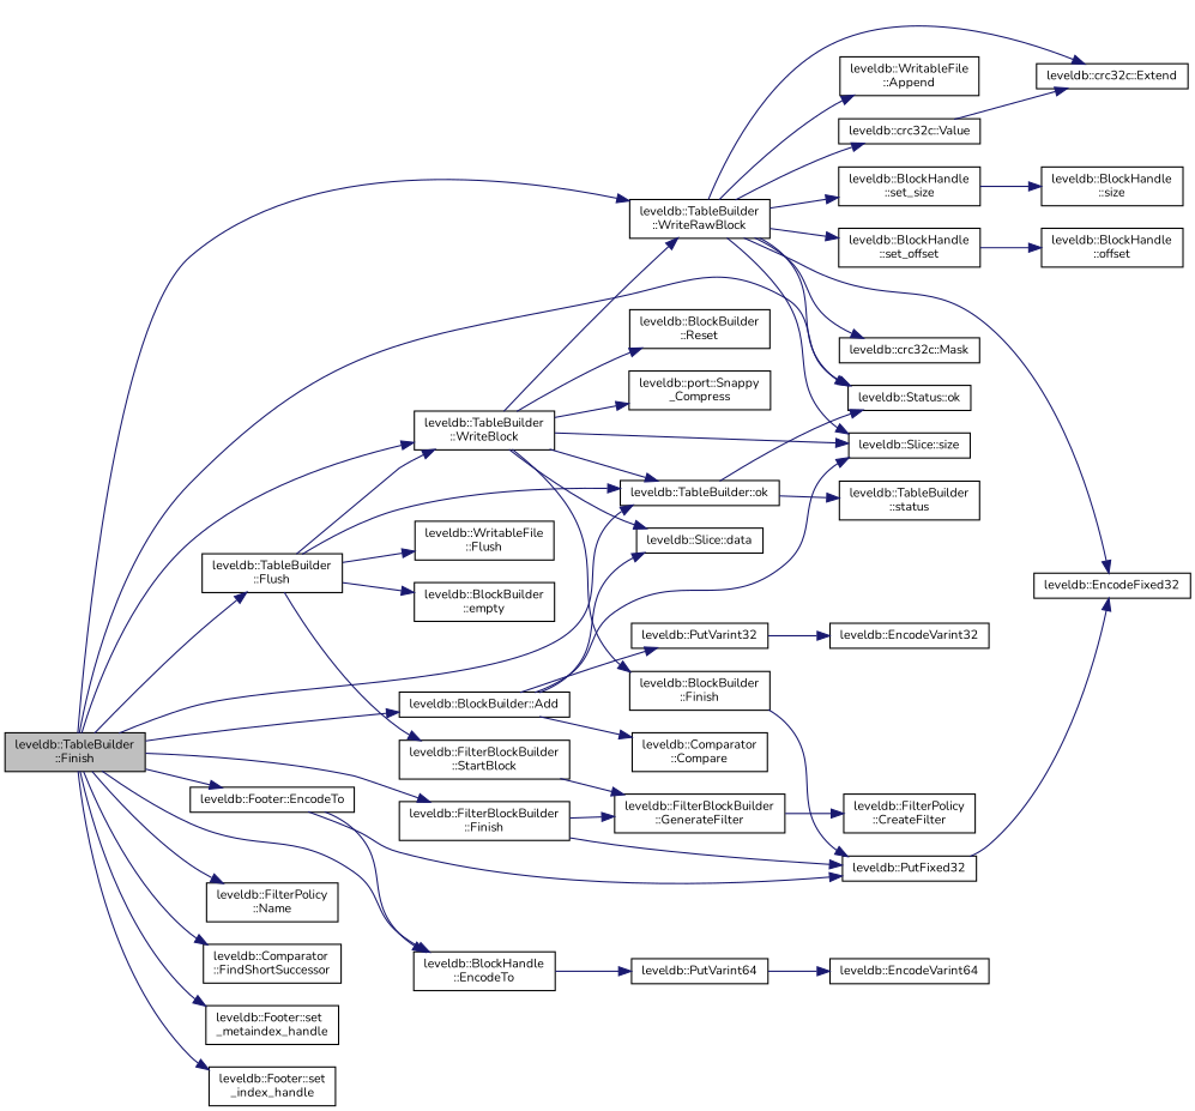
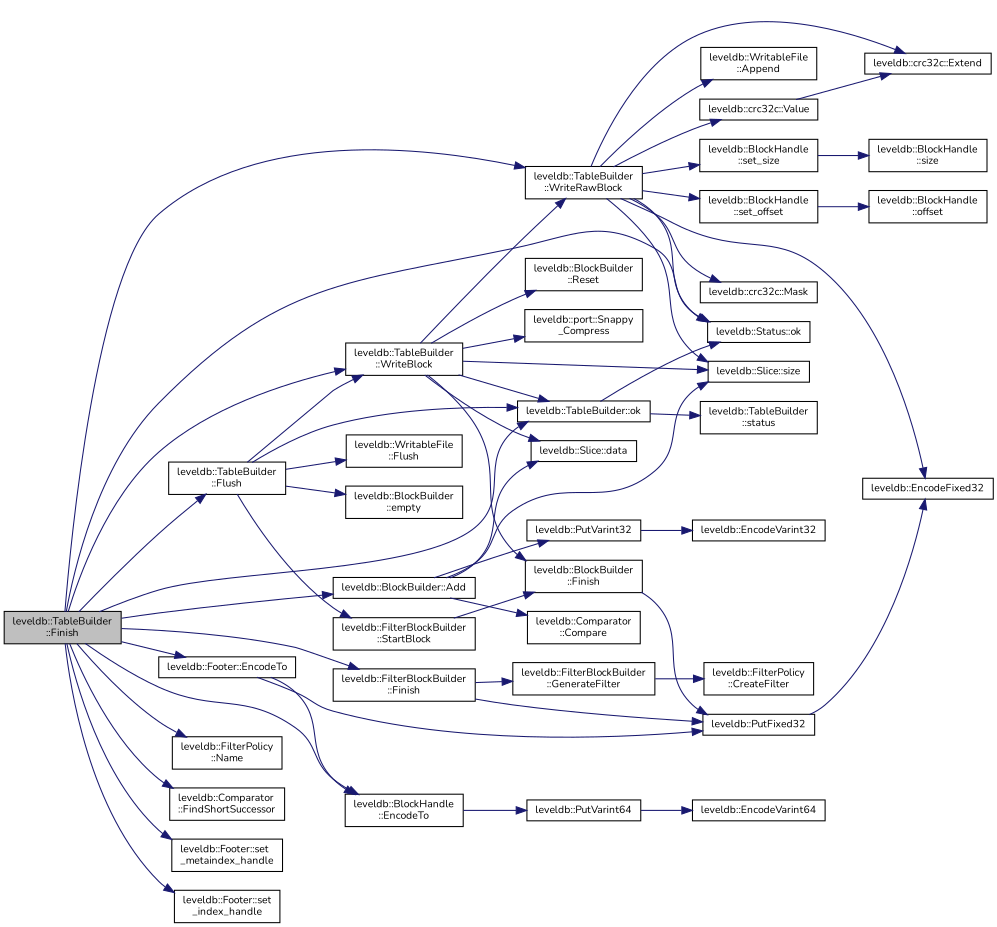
  digraph {
    fontname=Nunito
    rankdir=LR
    node [color=black fillcolor=white fontname=Nunito fontsize=10 shape=record style=filled]
    edge [color=midnightblue fontname=Nunito fontsize=10 labelfontname=Helvetica labelfontsize=10 style=solid]
    n1 [fillcolor=grey75 fontcolor=black height=0.2 label="leveldb::TableBuilder\l::Finish" width=0.4]
    n2 [height=0.2 label="leveldb::TableBuilder\l::Flush" width=0.4]
    n3 [height=0.2 label="leveldb::TableBuilder::ok" width=0.4]
    n4 [height=0.2 label="leveldb::Status::ok" width=0.4]
    n5 [height=0.2 label="leveldb::TableBuilder\l::WriteBlock" width=0.4]
    n6 [height=0.2 label="leveldb::TableBuilder\l::WriteRawBlock" width=0.4]
    n7 [height=0.2 label="leveldb::FilterBlockBuilder\l::Finish" width=0.4]
    n8 [height=0.2 label="leveldb::FilterPolicy\l::Name" width=0.4]
    n9 [height=0.2 label="leveldb::BlockHandle\l::EncodeTo" width=0.4]
    n10 [height=0.2 label="leveldb::BlockBuilder::Add" width=0.4]
    n11 [height=0.2 label="leveldb::Comparator\l::FindShortSuccessor" width=0.4]
    n12 [height=0.2 label="leveldb::Footer::set\l_metaindex_handle" width=0.4]
    n13 [height=0.2 label="leveldb::Footer::set\l_index_handle" width=0.4]
    n14 [height=0.2 label="leveldb::Footer::EncodeTo" width=0.4]
    n15 [height=0.2 label="leveldb::BlockBuilder\l::empty" width=0.4]
    n16 [height=0.2 label="leveldb::WritableFile\l::Flush" width=0.4]
    n17 [height=0.2 label="leveldb::FilterBlockBuilder\l::StartBlock" width=0.4]
    n18 [height=0.2 label="leveldb::TableBuilder\l::status" width=0.4]
    n19 [height=0.2 label="leveldb::BlockBuilder\l::Finish" width=0.4]
    n20 [height=0.2 label="leveldb::port::Snappy\l_Compress" width=0.4]
    n21 [height=0.2 label="leveldb::Slice::data" width=0.4]
    n22 [height=0.2 label="leveldb::Slice::size" width=0.4]
    n23 [height=0.2 label="leveldb::BlockBuilder\l::Reset" width=0.4]
    n24 [height=0.2 label="leveldb::WritableFile\l::Append" width=0.4]
    n25 [height=0.2 label="leveldb::EncodeFixed32" width=0.4]
    n26 [height=0.2 label="leveldb::BlockHandle\l::set_offset" width=0.4]
    n27 [height=0.2 label="leveldb::BlockHandle\l::set_size" width=0.4]
    n28 [height=0.2 label="leveldb::crc32c::Value" width=0.4]
    n29 [height=0.2 label="leveldb::crc32c::Extend" width=0.4]
    n30 [height=0.2 label="leveldb::crc32c::Mask" width=0.4]
    n31 [height=0.2 label="leveldb::PutFixed32" width=0.4]
    n32 [height=0.2 label="leveldb::FilterBlockBuilder\l::GenerateFilter" width=0.4]
    n33 [height=0.2 label="leveldb::PutVarint64" width=0.4]
    n34 [height=0.2 label="leveldb::Comparator\l::Compare" width=0.4]
    n35 [height=0.2 label="leveldb::PutVarint32" width=0.4]
    n36 [height=0.2 label="leveldb::BlockHandle\l::offset" width=0.4]
    n37 [height=0.2 label="leveldb::BlockHandle\l::size" width=0.4]
    n38 [height=0.2 label="leveldb::FilterPolicy\l::CreateFilter" width=0.4]
    n39 [height=0.2 label="leveldb::EncodeVarint64" width=0.4]
    n40 [height=0.2 label="leveldb::EncodeVarint32" width=0.4]
    n1 -> n2
    n1 -> n3
    n1 -> n4
    n1 -> n5
    n1 -> n6
    n1 -> n7
    n1 -> n8
    n1 -> n9
    n1 -> n10
    n1 -> n11
    n1 -> n12
    n1 -> n13
    n1 -> n14
    n2 -> n3
    n2 -> n5
    n2 -> n15
    n2 -> n16
    n2 -> n17
    n3 -> n4
    n3 -> n18
    n5 -> n3
    n5 -> n6
    n5 -> n19
    n5 -> n20
    n5 -> n21
    n5 -> n22
    n5 -> n23
    n6 -> n4
    n6 -> n22
    n6 -> n24
    n6 -> n25
    n6 -> n26
    n6 -> n27
    n6 -> n28
    n6 -> n29
    n6 -> n30
    n7 -> n31
    n7 -> n32
    n9 -> n33
    n10 -> n21
    n10 -> n22
    n10 -> n34
    n10 -> n35
    n14 -> n9
    n14 -> n31
-   n17 -> n32
+   n17 -> n19
    n19 -> n31
    n26 -> n36
    n27 -> n37
    n28 -> n29
    n31 -> n25
    n32 -> n38
    n33 -> n39
    n35 -> n40
  }
